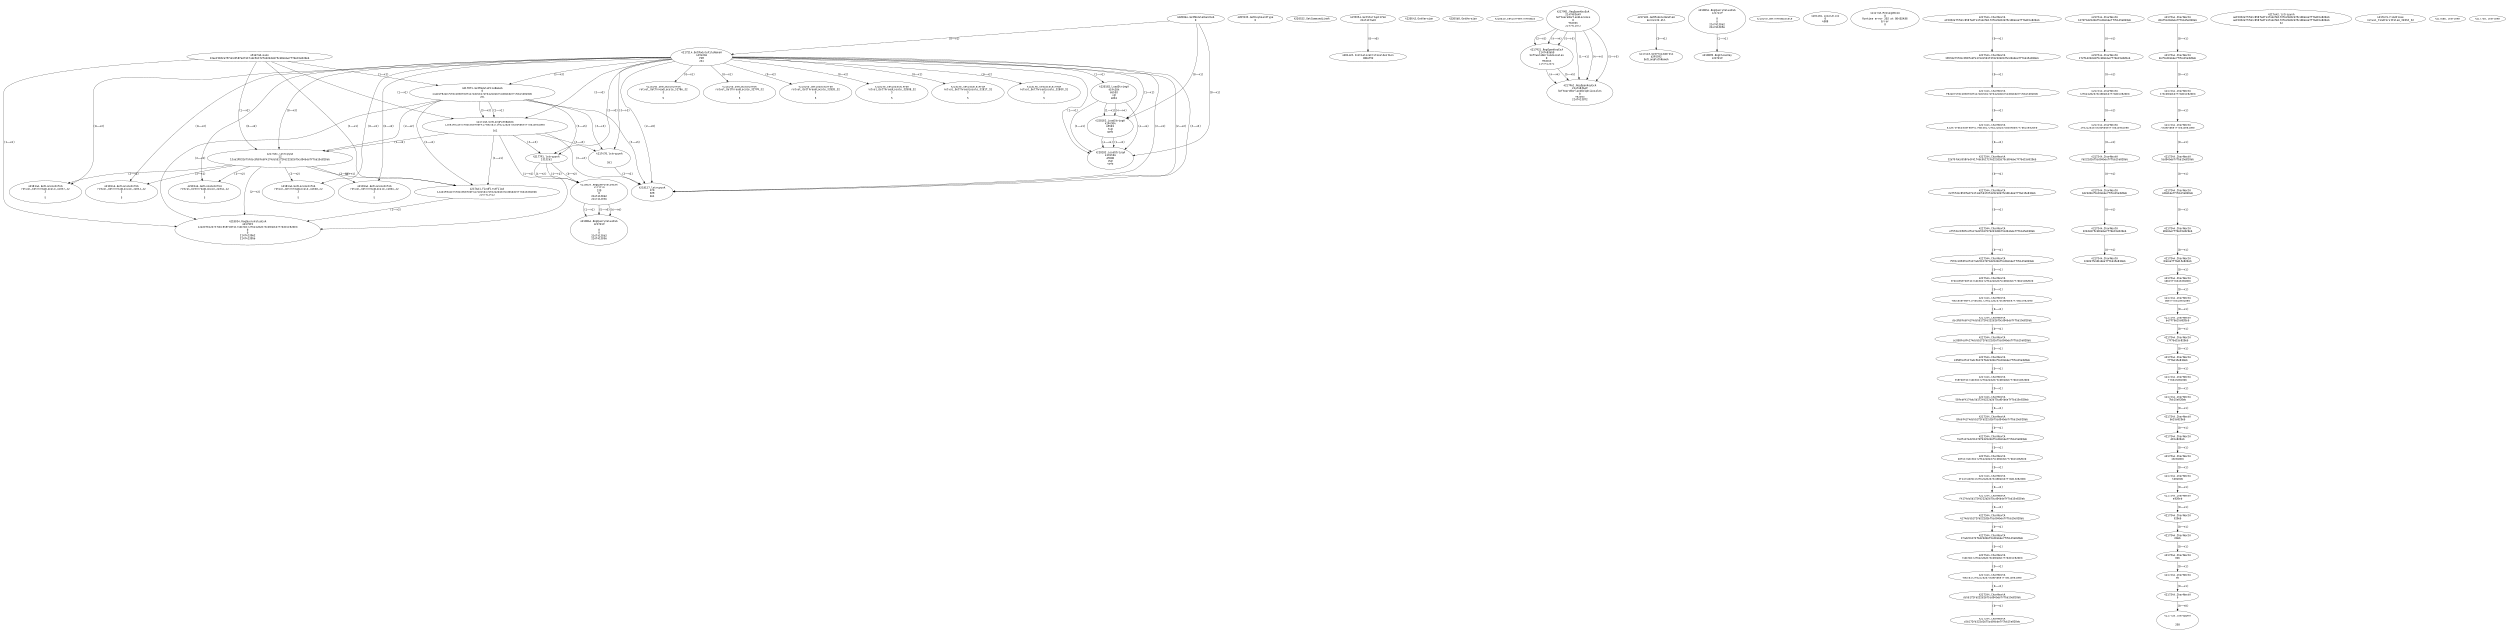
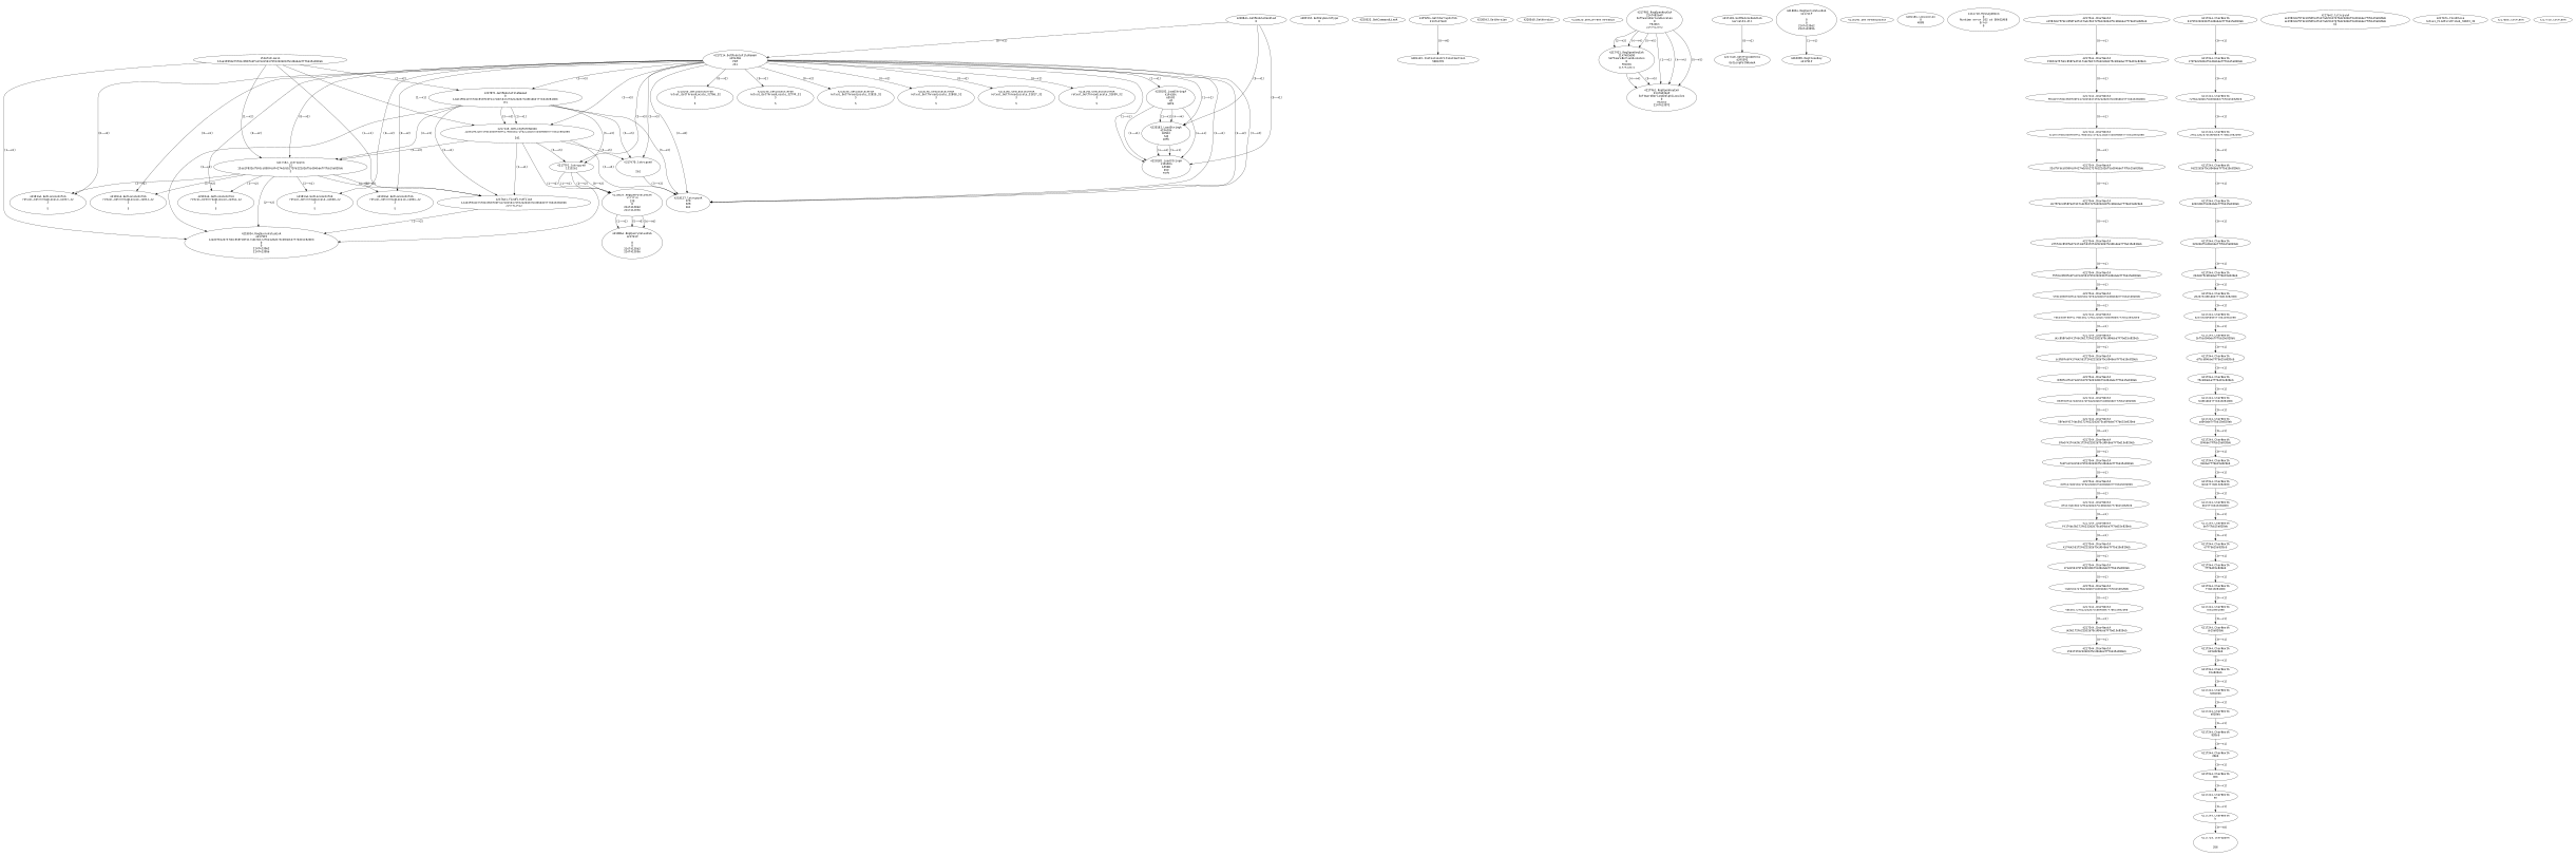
  digraph {
    fontname="JetBrains Mono"
    node [fontname="JetBrains Mono"]
    edge [fontname="JetBrains Mono"]
    n1 [label="4516748.main\n13ae19832e75fdcc858fedf4174dc5b172f6222d2675cd04b6e7f7b615e820eb"]
    n2 [label="4217871.GetModuleFileNameA\n0\n13ae19832e75fdcc858fedf4174dc5b172f6222d2675cd04b6e7f7b615e820eb\n261"]
    n3 [label="4217448.GetLongPathNameA\n13ae19832e75fdcc858fedf4174dc5b172f6222d2675cd04b6e7f7b615e820eb\n\n261"]
    n4 [label="4217583.lstrcpynA\n13\n13ae19832e75fdcc858fedf4174dc5b172f6222d2675cd04b6e7f7b615e820eb\n3"]
    n5 [label="4217661.FindFirstFileA\n13ae19832e75fdcc858fedf4174dc5b172f6222d2675cd04b6e7f7b615e820eb\n2147412422"]
    n6 [label="4218034.RegQueryValueExA\n4217219\n13ae19832e75fdcc858fedf4174dc5b172f6222d2675cd04b6e7f7b615e820eb\n0\n0\n2147413062\n2147413056"]
    n7 [label="4217470.lstrcpynA\n\n\n261"]
    n8 [label="4218127.lstrcpynA\nPZM\nPZM\n261"]
    n9 [label="4217791.lstrcpynA\n1313261"]
    n10 [label="4218146.GetLocaleInfoA\nretval_GetThreadLocale_32857_32\n3\n\n5"]
    n11 [label="4218146.GetLocaleInfoA\nretval_GetThreadLocale_32853_32\n3\n\n5"]
    n12 [label="4218146.GetLocaleInfoA\nretval_GetThreadLocale_32842_32\n3\n\n5"]
    n13 [label="4218146.GetLocaleInfoA\nretval_GetThreadLocale_32860_32\n3\n\n5"]
    n14 [label="4218146.GetLocaleInfoA\nretval_GetThreadLocale_32864_32\n3\n\n5"]
    n15 [label="4220864.GetModuleHandleA\n0"]
    n16 [label="4217214.GetModuleFileNameA\n4194304\nPZM\n261"]
    n17 [label="4220182.LoadStringA\n4194304\n65502\nTv@\n4096"]
    n18 [label="4220182.LoadStringA\n4194304\n65500\nDv@\n4096"]
    n19 [label="4220182.LoadStringA\n4194304\n65503\n\v@\n4096"]
    n20 [label="4218146.GetLocaleInfoA\nretval_GetThreadLocale_32786_32\n3\n\n5"]
    n21 [label="4218146.GetLocaleInfoA\nretval_GetThreadLocale_32799_32\n3\n\n5"]
    n22 [label="4218146.GetLocaleInfoA\nretval_GetThreadLocale_32820_32\n3\n\n5"]
    n23 [label="4218146.GetLocaleInfoA\nretval_GetThreadLocale_32808_32\n3\n\n5"]
    n24 [label="4218146.GetLocaleInfoA\nretval_GetThreadLocale_32817_32\n3\n\n5"]
    n25 [label="4218146.GetLocaleInfoA\nretval_GetThreadLocale_32809_32\n3\n\n5"]
    n26 [label="4209133.GetKeyboardType\n0"]
    n27 [label="4220523.GetCommandLineA\n"]
    n28 [label="4199254.GetStartupInfoA\n2147417460"]
    n29 [label="4201423.InitializeCriticalSection\n5006792"]
    n30 [label="4220543.GetVersion\n"]
    n31 [label="4220560.GetVersion\n"]
    n32 [label="4220620.GetCurrentThreadId\n"]
    n33 [label="4218034.RegQueryValueExA\n4217219\n130\n0\n2147413062\n2147413056"]
    n34 [label="4217901.RegOpenKeyExA\n2147483649\nSoftware\Borland\Locales\n0\n983065\n2147413072"]
    n35 [label="4217931.RegOpenKeyExA\n2147483650\nSoftware\Borland\Locales\n0\n983065\n2147413072"]
    n36 [label="4217961.RegOpenKeyExA\n2147483649\nSoftware\Borland\Delphi\Locales\n0\n983065\n2147413072"]
    n37 [label="4217401.GetModuleHandleA\nkernel32.dll"]
    n38 [label="4217418.GetProcAddress\n6295592\nGetLongPathNameA"]
    n39 [label="4218034.RegQueryValueExA\n4217219\n\n0\n0\n2147413062\n2147413056"]
    n40 [label="4218098.RegCloseKey\n4217219"]
    n41 [label="4218140.GetThreadLocale\n"]
    n42 [label="4201484.LocalAlloc\n0\n4088"]
    n43 [label="4212748.MessageBoxA\n0\nRuntime error 203 at 00402A88\nError\n0"]
    n44 [label="4217344.CharNextA\ne19832e75fdcc858fedf4174dc5b172f6222d2675cd04b6e7f7b615e820eb"]
    n45 [label="4217344.CharNextA\n19832e75fdcc858fedf4174dc5b172f6222d2675cd04b6e7f7b615e820eb"]
    n46 [label="4217344.CharNextA\n9832e75fdcc858fedf4174dc5b172f6222d2675cd04b6e7f7b615e820eb"]
    n47 [label="4217344.CharNextA\n832e75fdcc858fedf4174dc5b172f6222d2675cd04b6e7f7b615e820eb"]
    n48 [label="4217344.CharNextA\n32e75fdcc858fedf4174dc5b172f6222d2675cd04b6e7f7b615e820eb"]
    n49 [label="4217344.CharNextA\n2e75fdcc858fedf4174dc5b172f6222d2675cd04b6e7f7b615e820eb"]
    n50 [label="4217344.CharNextA\ne75fdcc858fedf4174dc5b172f6222d2675cd04b6e7f7b615e820eb"]
    n51 [label="4217344.CharNextA\n75fdcc858fedf4174dc5b172f6222d2675cd04b6e7f7b615e820eb"]
    n52 [label="4217344.CharNextA\n5fdcc858fedf4174dc5b172f6222d2675cd04b6e7f7b615e820eb"]
    n53 [label="4217344.CharNextA\nfdcc858fedf4174dc5b172f6222d2675cd04b6e7f7b615e820eb"]
    n54 [label="4217344.CharNextA\ndcc858fedf4174dc5b172f6222d2675cd04b6e7f7b615e820eb"]
    n55 [label="4217344.CharNextA\ncc858fedf4174dc5b172f6222d2675cd04b6e7f7b615e820eb"]
    n56 [label="4217344.CharNextA\nc858fedf4174dc5b172f6222d2675cd04b6e7f7b615e820eb"]
    n57 [label="4217344.CharNextA\n858fedf4174dc5b172f6222d2675cd04b6e7f7b615e820eb"]
    n58 [label="4217344.CharNextA\n58fedf4174dc5b172f6222d2675cd04b6e7f7b615e820eb"]
    n59 [label="4217344.CharNextA\n8fedf4174dc5b172f6222d2675cd04b6e7f7b615e820eb"]
    n60 [label="4217344.CharNextA\nfedf4174dc5b172f6222d2675cd04b6e7f7b615e820eb"]
    n61 [label="4217344.CharNextA\nedf4174dc5b172f6222d2675cd04b6e7f7b615e820eb"]
    n62 [label="4217344.CharNextA\ndf4174dc5b172f6222d2675cd04b6e7f7b615e820eb"]
    n63 [label="4217344.CharNextA\nf4174dc5b172f6222d2675cd04b6e7f7b615e820eb"]
    n64 [label="4217344.CharNextA\n4174dc5b172f6222d2675cd04b6e7f7b615e820eb"]
    n65 [label="4217344.CharNextA\n174dc5b172f6222d2675cd04b6e7f7b615e820eb"]
    n66 [label="4217344.CharNextA\n74dc5b172f6222d2675cd04b6e7f7b615e820eb"]
    n67 [label="4217344.CharNextA\n4dc5b172f6222d2675cd04b6e7f7b615e820eb"]
    n68 [label="4217344.CharNextA\ndc5b172f6222d2675cd04b6e7f7b615e820eb"]
    n69 [label="4217344.CharNextA\nc5b172f6222d2675cd04b6e7f7b615e820eb"]
    n70 [label="4217344.CharNextA\nb172f6222d2675cd04b6e7f7b615e820eb"]
    n71 [label="4217344.CharNextA\n172f6222d2675cd04b6e7f7b615e820eb"]
    n72 [label="4217344.CharNextA\n72f6222d2675cd04b6e7f7b615e820eb"]
    n73 [label="4217344.CharNextA\n2f6222d2675cd04b6e7f7b615e820eb"]
    n74 [label="4217344.CharNextA\nf6222d2675cd04b6e7f7b615e820eb"]
    n75 [label="4217344.CharNextA\n6222d2675cd04b6e7f7b615e820eb"]
    n76 [label="4217344.CharNextA\n222d2675cd04b6e7f7b615e820eb"]
    n77 [label="4217344.CharNextA\n22d2675cd04b6e7f7b615e820eb"]
+   n78 [label="4217344.CharNextA\n2d2675cd04b6e7f7b615e820eb"]
    n79 [label="4217344.CharNextA\nd2675cd04b6e7f7b615e820eb"]
    n80 [label="4217344.CharNextA\n2675cd04b6e7f7b615e820eb"]
    n81 [label="4217344.CharNextA\n675cd04b6e7f7b615e820eb"]
    n82 [label="4217344.CharNextA\n75cd04b6e7f7b615e820eb"]
    n83 [label="4217344.CharNextA\n5cd04b6e7f7b615e820eb"]
    n84 [label="4217344.CharNextA\ncd04b6e7f7b615e820eb"]
    n85 [label="4217344.CharNextA\nd04b6e7f7b615e820eb"]
    n86 [label="4217344.CharNextA\n04b6e7f7b615e820eb"]
    n87 [label="4217344.CharNextA\n4b6e7f7b615e820eb"]
    n88 [label="4217344.CharNextA\nb6e7f7b615e820eb"]
    n89 [label="4217344.CharNextA\n6e7f7b615e820eb"]
    n90 [label="4217344.CharNextA\ne7f7b615e820eb"]
    n91 [label="4217344.CharNextA\n7f7b615e820eb"]
    n92 [label="4217344.CharNextA\nf7b615e820eb"]
    n93 [label="4217344.CharNextA\n7b615e820eb"]
    n94 [label="4217344.CharNextA\nb615e820eb"]
    n95 [label="4217344.CharNextA\n615e820eb"]
    n96 [label="4217344.CharNextA\n15e820eb"]
    n97 [label="4217344.CharNextA\n5e820eb"]
    n98 [label="4217344.CharNextA\ne820eb"]
    n99 [label="4217344.CharNextA\n820eb"]
    n100 [label="4217344.CharNextA\n20eb"]
    n101 [label="4217344.CharNextA\n0eb"]
    n102 [label="4217344.CharNextA\neb"]
    n103 [label="4217344.CharNextA\nb"]
    n104 [label="4217738.lstrcpynA\n\n\n258"]
    n105 [label="4217642.lstrcpynA\nae19832e75fdcc858fedf4174dc5b172f6222d2675cd04b6e7f7b615e820eb\nae19832e75fdcc858fedf4174dc5b172f6222d2675cd04b6e7f7b615e820eb\n63"]
    n106 [label="4217674.FindClose\nretval_FindFirstFileA_32833_32"]
    n107 [label="4217686.lstrlenA\n"]
    n108 [label="4217750.lstrlenA\n"]
    n109 [label="4218064.RegQueryValueExA\n4217219\n\n0\n0\n2147413062\n2147413056"]
    n1 -> n2 [label="(1-->2)"]
    n1 -> n3 [label="(1-->1)"]
    n1 -> n4 [label="(1-->2)"]
    n1 -> n5 [label="(1-->1)"]
    n1 -> n6 [label="(1-->2)"]
    n2 -> n3 [label="(2-->1)"]
    n2 -> n3 [label="(3-->3)"]
    n2 -> n4 [label="(2-->2)"]
    n2 -> n5 [label="(2-->1)"]
    n2 -> n6 [label="(2-->2)"]
    n2 -> n7 [label="(3-->3)"]
    n2 -> n8 [label="(3-->3)"]
    n2 -> n9 [label="(3-->3)"]
    n3 -> n4 [label="(1-->2)"]
    n3 -> n5 [label="(1-->1)"]
    n3 -> n6 [label="(1-->2)"]
    n3 -> n7 [label="(3-->3)"]
    n3 -> n8 [label="(3-->3)"]
    n3 -> n9 [label="(3-->3)"]
    n4 -> n5 [label="(2-->1)"]
    n4 -> n6 [label="(2-->2)"]
    n4 -> n10 [label="(3-->2)"]
    n4 -> n11 [label="(3-->2)"]
    n4 -> n12 [label="(3-->2)"]
    n4 -> n13 [label="(3-->2)"]
    n4 -> n14 [label="(3-->2)"]
    n5 -> n6 [label="(1-->2)"]
    n7 -> n8 [label="(3-->3)"]
    n9 -> n33 [label="(1-->2)"]
    n9 -> n33 [label="(2-->2)"]
    n9 -> n33 [label="(0-->2)"]
    n15 -> n16 [label="(0-->1)"]
    n15 -> n17 [label="(0-->1)"]
    n15 -> n18 [label="(0-->1)"]
    n16 -> n2 [label="(3-->3)"]
    n16 -> n3 [label="(3-->3)"]
    n16 -> n4 [label="(0-->3)"]
    n16 -> n7 [label="(3-->3)"]
    n16 -> n8 [label="(2-->1)"]
    n16 -> n8 [label="(2-->2)"]
    n16 -> n8 [label="(3-->3)"]
    n16 -> n8 [label="(2-->0)"]
    n16 -> n9 [label="(3-->3)"]
    n16 -> n10 [label="(0-->2)"]
    n16 -> n11 [label="(0-->2)"]
    n16 -> n12 [label="(0-->2)"]
    n16 -> n13 [label="(0-->2)"]
    n16 -> n14 [label="(0-->2)"]
    n16 -> n17 [label="(1-->1)"]
    n16 -> n18 [label="(1-->1)"]
    n16 -> n19 [label="(1-->1)"]
    n16 -> n20 [label="(0-->2)"]
    n16 -> n21 [label="(0-->2)"]
    n16 -> n22 [label="(0-->2)"]
    n16 -> n23 [label="(0-->2)"]
    n16 -> n24 [label="(0-->2)"]
    n16 -> n25 [label="(0-->2)"]
    n17 -> n18 [label="(1-->1)"]
    n17 -> n18 [label="(4-->4)"]
    n19 -> n17 [label="(1-->1)"]
    n19 -> n17 [label="(4-->4)"]
    n19 -> n18 [label="(1-->1)"]
    n19 -> n18 [label="(4-->4)"]
    n28 -> n29 [label="(0-->0)"]
    n33 -> n109 [label="(1-->1)"]
    n33 -> n109 [label="(5-->5)"]
    n33 -> n109 [label="(6-->6)"]
    n34 -> n35 [label="(2-->2)"]
    n34 -> n35 [label="(4-->4)"]
    n34 -> n35 [label="(5-->5)"]
    n34 -> n36 [label="(1-->1)"]
    n34 -> n36 [label="(4-->4)"]
    n34 -> n36 [label="(5-->5)"]
    n35 -> n36 [label="(4-->4)"]
    n35 -> n36 [label="(5-->5)"]
    n37 -> n38 [label="(0-->1)"]
    n39 -> n40 [label="(1-->1)"]
    n44 -> n45 [label="(0-->1)"]
    n45 -> n46 [label="(0-->1)"]
    n46 -> n47 [label="(0-->1)"]
    n47 -> n48 [label="(0-->1)"]
    n48 -> n49 [label="(0-->1)"]
    n49 -> n50 [label="(0-->1)"]
    n50 -> n51 [label="(0-->1)"]
    n51 -> n52 [label="(0-->1)"]
    n52 -> n53 [label="(0-->1)"]
    n53 -> n54 [label="(0-->1)"]
    n54 -> n55 [label="(0-->1)"]
    n55 -> n56 [label="(0-->1)"]
    n56 -> n57 [label="(0-->1)"]
    n57 -> n58 [label="(0-->1)"]
    n58 -> n59 [label="(0-->1)"]
    n59 -> n60 [label="(0-->1)"]
    n60 -> n61 [label="(0-->1)"]
    n61 -> n62 [label="(0-->1)"]
    n62 -> n63 [label="(0-->1)"]
    n63 -> n64 [label="(0-->1)"]
    n64 -> n65 [label="(0-->1)"]
    n65 -> n66 [label="(0-->1)"]
    n66 -> n67 [label="(0-->1)"]
    n67 -> n68 [label="(0-->1)"]
    n68 -> n69 [label="(0-->1)"]
    n70 -> n71 [label="(0-->1)"]
    n71 -> n72 [label="(0-->1)"]
    n72 -> n73 [label="(0-->1)"]
    n73 -> n74 [label="(0-->1)"]
    n74 -> n75 [label="(0-->1)"]
    n75 -> n76 [label="(0-->1)"]
    n76 -> n77 [label="(0-->1)"]
+   n77 -> n78 [label="(0-->1)"]
+   n78 -> n79 [label="(0-->1)"]
    n79 -> n80 [label="(0-->1)"]
    n80 -> n81 [label="(0-->1)"]
    n81 -> n82 [label="(0-->1)"]
    n82 -> n83 [label="(0-->1)"]
    n83 -> n84 [label="(0-->1)"]
    n84 -> n85 [label="(0-->1)"]
    n85 -> n86 [label="(0-->1)"]
    n86 -> n87 [label="(0-->1)"]
    n87 -> n88 [label="(0-->1)"]
    n88 -> n89 [label="(0-->1)"]
    n89 -> n90 [label="(0-->1)"]
    n90 -> n91 [label="(0-->1)"]
    n91 -> n92 [label="(0-->1)"]
    n92 -> n93 [label="(0-->1)"]
    n93 -> n94 [label="(0-->1)"]
    n94 -> n95 [label="(0-->1)"]
    n95 -> n96 [label="(0-->1)"]
    n96 -> n97 [label="(0-->1)"]
    n97 -> n98 [label="(0-->1)"]
    n98 -> n99 [label="(0-->1)"]
    n99 -> n100 [label="(0-->1)"]
    n100 -> n101 [label="(0-->1)"]
    n101 -> n102 [label="(0-->1)"]
    n102 -> n103 [label="(0-->1)"]
    n103 -> n104 [label="(0-->0)"]
  }
